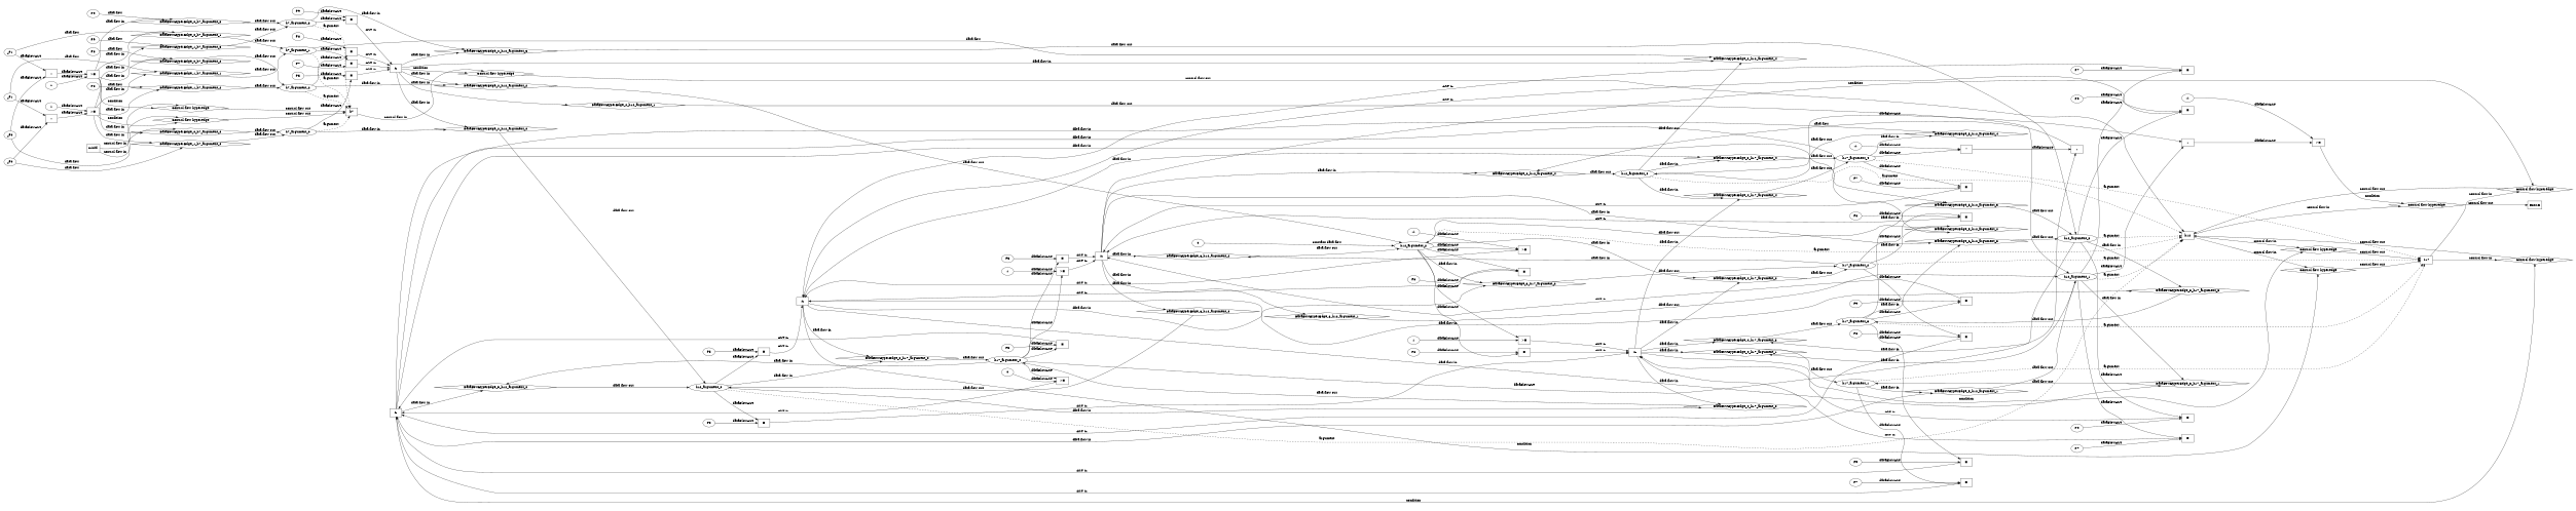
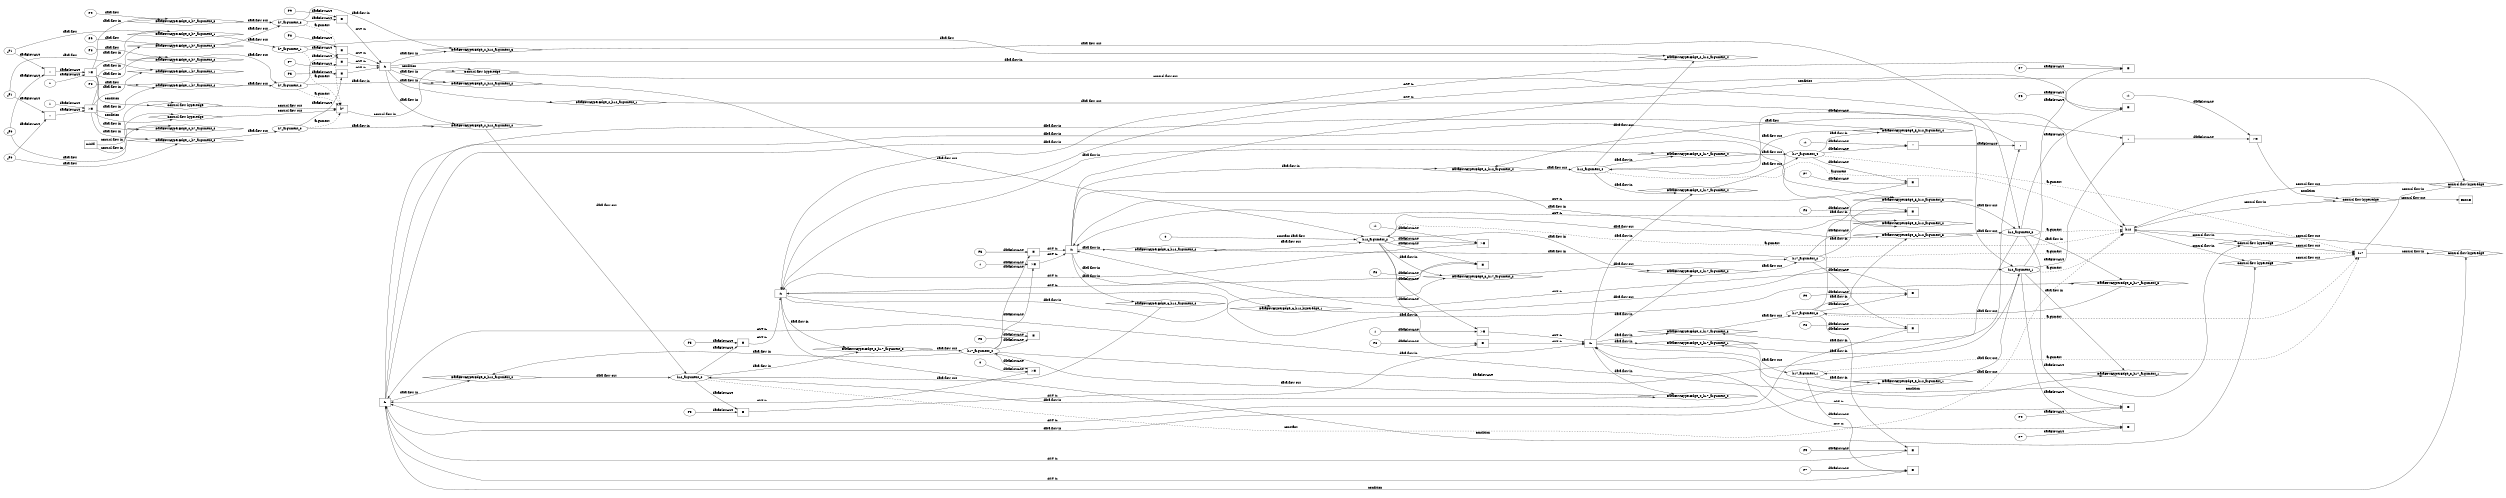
  digraph {
    rankdir=LR
    node [nodeName=argument0 shape=rect]
    n1 [label=h12 nodeName=h12]
    n2 [label="Control flow hyperedge" nodeName=ControlFowHyperEdge_3 shape=diamond]
    n3 [label="Control flow hyperedge" nodeName=ControlFowHyperEdge_4 shape=diamond]
    n4 [label="Control flow hyperedge" nodeName=ControlFowHyperEdge_7 shape=diamond]
    n5 [label=h17 nodeName=h17]
    n6 [label=FALSE nodeName=FALSE]
    n7 [label="Control flow hyperedge" nodeName=ControlFowHyperEdge_5 shape=diamond]
    n8 [label="Control flow hyperedge" nodeName=ControlFowHyperEdge_6 shape=diamond]
    n9 [label=h7 nodeName=h7]
    n10 [label="Control flow hyperedge" nodeName=ControlFowHyperEdge_2 shape=diamond]
    n11 [label=Initial nodeName=Initial]
    n12 [label="Control flow hyperedge" nodeName=ControlFowHyperEdge_0 shape=diamond]
    n13 [label="Control flow hyperedge" nodeName=ControlFowHyperEdge_1 shape=diamond]
    n14 [label=h7_argument_0 shape=oval]
    n15 [label="=" nodeName=xxxh12___h7_2xxxguard_0_node_0]
    n16 [label=DataFowHyperEdge_2_h12_argument_0 nodeName=DataFowHyperEdge_2_h12_argument_0 shape=diamond]
    n17 [label="&" nodeName=xxxh12___h7_2xxx_and]
    n18 [label=h12_argument_0 shape=oval]
    n19 [label=h7_argument_1 nodeName=argument1 shape=oval]
    n20 [label="=" nodeName=xxxh12___h7_2xxxguard3_node_0]
    n21 [label=DataFowHyperEdge_2_h12_argument_4 nodeName=DataFowHyperEdge_2_h12_argument_4 shape=diamond]
    n22 [label=h7_argument_2 nodeName=argument2 shape=oval]
    n23 [label="=" nodeName=xxxh12___h7_2xxxguard1_node_0]
    n24 [label=DataFowHyperEdge_2_h12_argument_2 nodeName=DataFowHyperEdge_2_h12_argument_2 shape=diamond]
    n25 [label=h12_argument_2 nodeName=argument2 shape=oval]
    n26 [label=h7_argument_3 nodeName=argument3 shape=oval]
    n27 [label="=" nodeName=xxxh12___h7_2xxxguard2_node_0]
    n28 [label=DataFowHyperEdge_2_h12_argument_3 nodeName=DataFowHyperEdge_2_h12_argument_3 shape=diamond]
    n29 [label=h12_argument_3 nodeName=argument3 shape=oval]
    n30 [label="=" nodeName=xxxh17___h12_3xxxguard3_node_0]
    n31 [label="=" nodeName=xxxh17___h12_4xxxguard3_node_0]
    n32 [label=DataFowHyperEdge_3_h17_argument_0 nodeName=DataFowHyperEdge_3_h17_argument_0 shape=diamond]
    n33 [label=DataFowHyperEdge_4_h17_argument_0 nodeName=DataFowHyperEdge_4_h17_argument_0 shape=diamond]
    n34 [label="&" nodeName=xxxh17___h12_3xxx_and]
    n35 [label="&" nodeName=xxxh17___h12_4xxx_and]
    n36 [label=h17_argument_0 shape=oval]
    n37 [label=h12_argument_1 nodeName=argument1 shape=oval]
    n38 [label="=" nodeName=xxxh17___h12_3xxxguard4_node_0]
    n39 [label="=" nodeName=xxxh17___h12_4xxxguard4_node_0]
    n40 [label="-" nodeName=xxxFALSE___h12_7xxxguard_0_node_2]
    n41 [label=DataFowHyperEdge_3_h17_argument_1 nodeName=DataFowHyperEdge_3_h17_argument_1 shape=diamond]
    n42 [label=DataFowHyperEdge_4_h17_argument_1 nodeName=DataFowHyperEdge_4_h17_argument_1 shape=diamond]
    n43 [label=">=" nodeName=xxxFALSE___h12_7xxxguard_0_node_0]
    n44 [label=h17_argument_1 nodeName=argument1 shape=oval]
    n45 [label=">=" nodeName=xxxh17___h12_3xxxguard2_node_0]
    n46 [label="=" nodeName=xxxh17___h12_3xxxguard1_node_0]
    n47 [label=">=" nodeName=xxxh17___h12_4xxxguard2_node_0]
    n48 [label="=" nodeName=xxxh17___h12_4xxxguard1_node_0]
    n49 [label=DataFowHyperEdge_3_h17_argument_2 nodeName=DataFowHyperEdge_3_h17_argument_2 shape=diamond]
    n50 [label=DataFowHyperEdge_4_h17_argument_2 nodeName=DataFowHyperEdge_4_h17_argument_2 shape=diamond]
    n51 [label=h17_argument_2 nodeName=argument2 shape=oval]
    n52 [label="=" nodeName=xxxh17___h12_3xxxguard_0_node_0]
    n53 [label="=" nodeName=xxxh17___h12_4xxxguard_0_node_0]
    n54 [label=DataFowHyperEdge_3_h17_argument_3 nodeName=DataFowHyperEdge_3_h17_argument_3 shape=diamond]
    n55 [label=DataFowHyperEdge_4_h17_argument_3 nodeName=DataFowHyperEdge_4_h17_argument_3 shape=diamond]
    n56 [label=h17_argument_3 nodeName=argument3 shape=oval]
    n57 [label=h12_argument_4 nodeName=argument4 shape=oval]
    n58 [label=DataFowHyperEdge_3_h17_argument_4 nodeName=DataFowHyperEdge_3_h17_argument_4 shape=diamond]
    n59 [label=DataFowHyperEdge_4_h17_argument_4 nodeName=DataFowHyperEdge_4_h17_argument_4 shape=diamond]
    n60 [label=h17_argument_4 nodeName=argument4 shape=oval]
    n61 [label="=" nodeName=xxxh12___h17_5xxxguard3_node_0]
    n62 [label=">=" nodeName=xxxh12___h17_5xxxguard2_node_0]
    n63 [label="=" nodeName=xxxh12___h17_6xxxguard3_node_0]
    n64 [label=">=" nodeName=xxxh12___h17_6xxxguard2_node_0]
    n65 [label="-" nodeName=xxxh12___h17_6xxxdataFlow_0_node_0]
    n66 [label=DataFowHyperEdge_5_h12_argument_0 nodeName=DataFowHyperEdge_5_h12_argument_0 shape=diamond]
    n67 [label="&" nodeName=xxxh12___h17_5xxx_and]
    n68 [label="&" nodeName=xxxh12___h17_6xxx_and]
    n69 [label=DataFowHyperEdge_6_h12_argument_4 nodeName=DataFowHyperEdge_6_h12_argument_4 shape=diamond]
    n70 [label="=" nodeName=xxxh12___h17_5xxxguard4_node_0]
    n71 [label=DataFowHyperEdge_5_h12_argument_1 nodeName=DataFowHyperEdge_5_h12_argument_1 shape=diamond]
    n72 [label="=" nodeName=xxxh12___h17_5xxxguard1_node_0]
    n73 [label="=" nodeName=xxxh12___h17_6xxxguard1_node_0]
    n74 [label=DataFowHyperEdge_5_h12_argument_2 nodeName=DataFowHyperEdge_5_h12_argument_2 shape=diamond]
    n75 [label=DataFowHyperEdge_6_h12_argument_2 nodeName=DataFowHyperEdge_6_h12_argument_2 shape=diamond]
    n76 [label="=" nodeName=xxxh12___h17_5xxxguard_0_node_0]
    n77 [label="=" nodeName=xxxh12___h17_6xxxguard_0_node_0]
    n78 [label=DataFowHyperEdge_5_h12_argument_3 nodeName=DataFowHyperEdge_5_h12_argument_3 shape=diamond]
    n79 [label=DataFowHyperEdge_6_h12_argument_3 nodeName=DataFowHyperEdge_6_h12_argument_3 shape=diamond]
    n80 [label="=" nodeName=xxxh12___h17_6xxxguard4_node_0]
    n81 [label="*" nodeName=xxxh12___h17_6xxxdataFlow_0_node_2]
    n82 [label=DataFowHyperEdge_5_h12_argument_4 nodeName=DataFowHyperEdge_5_h12_argument_4 shape=diamond]
    n83 [label=">=" nodeName=xxxh7___Initial_0xxxguard_0_node_0]
    n84 [label=DataFowHyperEdge_0_h7_argument_0 nodeName=DataFowHyperEdge_0_h7_argument_0 shape=diamond]
    n85 [label=DataFowHyperEdge_0_h7_argument_1 nodeName=DataFowHyperEdge_0_h7_argument_1 shape=diamond]
    n86 [label=DataFowHyperEdge_0_h7_argument_2 nodeName=DataFowHyperEdge_0_h7_argument_2 shape=diamond]
    n87 [label=DataFowHyperEdge_0_h7_argument_3 nodeName=DataFowHyperEdge_0_h7_argument_3 shape=diamond]
    n88 [label="-" nodeName=xxxh7___Initial_0xxxguard_0_node_1]
    n89 [label=1 nodeName=xxxh7___Initial_0xxxguard_0_node_4 shape=""]
    n90 [label=_P1 nodeName=xxxh7___Initial_0xxxdataFlow1_node_0 shape=""]
    n91 [label=_P0 nodeName=xxxh7___Initial_0xxxdataFlow_0_node_0 shape=""]
    n92 [label=P8 nodeName=xxxh7___Initial_0xxxdataFlow2_node_0 shape=""]
    n93 [label=P9 nodeName=xxxh7___Initial_0xxxdataFlow3_node_0 shape=""]
    n94 [label=">=" nodeName=xxxh7___Initial_1xxxguard_0_node_0]
    n95 [label=DataFowHyperEdge_1_h7_argument_0 nodeName=DataFowHyperEdge_1_h7_argument_0 shape=diamond]
    n96 [label=DataFowHyperEdge_1_h7_argument_1 nodeName=DataFowHyperEdge_1_h7_argument_1 shape=diamond]
    n97 [label=DataFowHyperEdge_1_h7_argument_2 nodeName=DataFowHyperEdge_1_h7_argument_2 shape=diamond]
    n98 [label=DataFowHyperEdge_1_h7_argument_3 nodeName=DataFowHyperEdge_1_h7_argument_3 shape=diamond]
    n99 [label="-" nodeName=xxxh7___Initial_1xxxguard_0_node_1]
    n100 [label=1 nodeName=xxxh7___Initial_1xxxguard_0_node_4 shape=""]
    n101 [label=_P0 nodeName=xxxh7___Initial_1xxxdataFlow_0_node_0 shape=""]
    n102 [label=_P1 nodeName=xxxh7___Initial_1xxxdataFlow1_node_0 shape=""]
    n103 [label=P8 nodeName=xxxh7___Initial_1xxxdataFlow2_node_0 shape=""]
    n104 [label=P9 nodeName=xxxh7___Initial_1xxxdataFlow3_node_0 shape=""]
    n105 [label=DataFowHyperEdge_2_h12_argument_1 nodeName=DataFowHyperEdge_2_h12_argument_1 shape=diamond]
    n106 [label=P5 nodeName=xxxh12___h7_2xxxguard_0_node_1 shape=""]
    n107 [label=P8 nodeName=xxxh12___h7_2xxxguard1_node_1 shape=""]
    n108 [label=P9 nodeName=xxxh12___h7_2xxxguard2_node_1 shape=""]
    n109 [label=P7 nodeName=xxxh12___h7_2xxxguard3_node_1 shape=""]
    n110 [label=-1 nodeName=xxxh17___h12_3xxxguard2_node_1 shape=""]
    n111 [label=P7 nodeName=xxxh17___h12_3xxxguard4_node_1 shape=""]
    n112 [label=P8 nodeName=xxxh17___h12_3xxxguard1_node_1 shape=""]
    n113 [label=P9 nodeName=xxxh17___h12_3xxxguard_0_node_1 shape=""]
    n114 [label=P5 nodeName=xxxh17___h12_3xxxguard3_node_1 shape=""]
    n115 [label=P5 nodeName=xxxh17___h12_4xxxguard3_node_1 shape=""]
    n116 [label=1 nodeName=xxxh17___h12_4xxxguard2_node_2 shape=""]
    n117 [label=P9 nodeName=xxxh17___h12_4xxxguard_0_node_1 shape=""]
    n118 [label=P8 nodeName=xxxh17___h12_4xxxguard1_node_1 shape=""]
    n119 [label=P7 nodeName=xxxh17___h12_4xxxguard4_node_1 shape=""]
    n120 [label=P7 nodeName=xxxh12___h17_5xxxguard4_node_1 shape=""]
    n121 [label=P8 nodeName=xxxh12___h17_5xxxguard1_node_1 shape=""]
    n122 [label=P9 nodeName=xxxh12___h17_5xxxguard_0_node_1 shape=""]
    n123 [label=P5 nodeName=xxxh12___h17_5xxxguard3_node_1 shape=""]
    n124 [label=0 nodeName=xxxh12___h17_5xxxguard2_node_1 shape=""]
    n125 [label=DataFowHyperEdge_6_h12_argument_0 nodeName=DataFowHyperEdge_6_h12_argument_0 shape=diamond]
-   n126 [label=DataFowHyperEdge_6_h12_argument_1 nodeName=DataFowHyperEdge_6_h12_argument_1 shape=diamond]
+   n126 [label=DataFowHyperEdge_6_h12_hyperedge_1 nodeName=DataFowHyperEdge_6_h12_argument_1 shape=diamond]
    n127 [label=P5 nodeName=xxxh12___h17_6xxxguard3_node_1 shape=""]
    n128 [label=P7 nodeName=xxxh12___h17_6xxxguard4_node_1 shape=""]
    n129 [label=1 nodeName=xxxh12___h17_6xxxguard2_node_2 shape=""]
    n130 [label=P9 nodeName=xxxh12___h17_6xxxguard_0_node_1 shape=""]
    n131 [label=P8 nodeName=xxxh12___h17_6xxxguard1_node_1 shape=""]
    n132 [label=-1 nodeName=xxxh12___h17_6xxxdataFlow_0_node_3 shape=""]
    n133 [label=-1 nodeName=xxxFALSE___h12_7xxxguard_0_node_1 shape=""]
    n134 [label=0 nodeName=xxxFALSE___h12_7xxxh12_argument_2_constant_0 shape=""]
    n1 -> n2 [label="control flow in"]
    n1 -> n3 [label="control flow in"]
    n1 -> n4 [label="control flow in"]
    n2 -> n5 [label="control flow out"]
    n3 -> n5 [label="control flow out"]
    n4 -> n6 [label="control flow out"]
    n5 -> n7 [label="control flow in"]
    n5 -> n8 [label="control flow in"]
    n7 -> n1 [label="control flow out"]
    n8 -> n1 [label="control flow out"]
    n9 -> n10 [label="control flow in"]
    n10 -> n1 [label="control flow out"]
    n11 -> n12 [label="control flow in"]
    n11 -> n13 [label="control flow in"]
    n12 -> n9 [label="control flow out"]
    n13 -> n9 [label="control flow out"]
    n14 -> n9 [label=argument style=dashed]
    n14 -> n15 [label=dataFlowAST]
    n14 -> n16 [label="data flow in"]
    n15 -> n17 [label="AST &"]
    n16 -> n18 [label="data flow out"]
    n17 -> n10 [label=condition]
    n17 -> n16 [label="data flow in"]
    n17 -> n21 [label="data flow in"]
    n17 -> n24 [label="data flow in"]
    n17 -> n28 [label="data flow in"]
    n17 -> n105 [label="data flow in"]
-   n18 -> n1 [label=argument style=dashed]
+   n18 -> n1 [label=constant style=dashed]
    n18 -> n30 [label=dataFlowAST]
    n18 -> n31 [label=dataFlowAST]
    n18 -> n32 [label="data flow in"]
    n18 -> n33 [label="data flow in"]
    n19 -> n9 [label=argument style=dashed]
    n19 -> n20 [label=dataFlowAST]
    n19 -> n21 [label="data flow"]
    n20 -> n17 [label="AST &"]
    n22 -> n9 [label=argument style=dashed]
    n22 -> n23 [label=dataFlowAST]
    n22 -> n24 [label="data flow in"]
    n23 -> n17 [label="AST &"]
    n24 -> n25 [label="data flow out"]
    n25 -> n1 [label=argument style=dashed]
    n25 -> n45 [label=dataFlowAST]
    n25 -> n46 [label=dataFlowAST]
    n25 -> n47 [label=dataFlowAST]
    n25 -> n48 [label=dataFlowAST]
    n25 -> n49 [label="data flow in"]
    n25 -> n50 [label="data flow in"]
    n26 -> n9 [label=argument style=dashed]
    n26 -> n27 [label=dataFlowAST]
    n26 -> n28 [label="data flow in"]
    n27 -> n17 [label="AST &"]
    n28 -> n29 [label="data flow out"]
    n29 -> n1 [label=argument style=dashed]
    n29 -> n52 [label=dataFlowAST]
    n29 -> n53 [label=dataFlowAST]
    n29 -> n54 [label="data flow in"]
    n29 -> n55 [label="data flow in"]
    n30 -> n34 [label="AST &"]
    n31 -> n35 [label="AST &"]
    n32 -> n36 [label="data flow out"]
    n33 -> n36 [label="data flow out"]
    n34 -> n2 [label=condition]
    n34 -> n32 [label="data flow in"]
    n34 -> n41 [label="data flow in"]
    n34 -> n49 [label="data flow in"]
    n34 -> n54 [label="data flow in"]
    n34 -> n58 [label="data flow in"]
    n35 -> n3 [label=condition]
    n35 -> n33 [label="data flow in"]
    n35 -> n42 [label="data flow in"]
    n35 -> n50 [label="data flow in"]
    n35 -> n55 [label="data flow in"]
    n35 -> n59 [label="data flow in"]
    n36 -> n61 [label=dataFlowAST]
    n36 -> n62 [label=dataFlowAST]
    n36 -> n63 [label=dataFlowAST]
    n36 -> n64 [label=dataFlowAST]
    n36 -> n65 [label=dataFlowAST]
    n36 -> n66 [label="data flow in"]
    n37 -> n1 [label=argument style=dashed]
    n37 -> n38 [label=dataFlowAST]
    n37 -> n39 [label=dataFlowAST]
    n37 -> n40 [label=dataFlowAST]
    n37 -> n41 [label="data flow in"]
    n37 -> n42 [label="data flow in"]
    n38 -> n34 [label="AST &"]
    n39 -> n35 [label="AST &"]
    n40 -> n43 [label=dataFlowAST]
    n41 -> n44 [label="data flow out"]
    n42 -> n44 [label="data flow out"]
    n43 -> n4 [label=condition]
    n44 -> n5 [label=argument style=dashed]
    n44 -> n70 [label=dataFlowAST]
    n44 -> n71 [label="data flow in"]
    n45 -> n34 [label="AST &"]
    n46 -> n34 [label="AST &"]
    n47 -> n35 [label="AST &"]
    n48 -> n35 [label="AST &"]
    n49 -> n51 [label="data flow out"]
    n50 -> n51 [label="data flow out"]
    n51 -> n5 [label=argument style=dashed]
    n51 -> n72 [label=dataFlowAST]
    n51 -> n73 [label=dataFlowAST]
    n51 -> n74 [label="data flow in"]
    n51 -> n75 [label="data flow in"]
    n52 -> n34 [label="AST &"]
    n53 -> n35 [label="AST &"]
    n54 -> n56 [label="data flow out"]
    n55 -> n56 [label="data flow out"]
    n56 -> n5 [label=argument style=dashed]
    n56 -> n76 [label=dataFlowAST]
    n56 -> n77 [label=dataFlowAST]
    n56 -> n78 [label="data flow in"]
    n56 -> n79 [label="data flow in"]
    n57 -> n1 [label=argument style=dashed]
    n57 -> n21 [label="data flow out"]
    n57 -> n40 [label=dataFlowAST]
    n57 -> n58 [label="data flow in"]
    n57 -> n59 [label="data flow in"]
    n58 -> n60 [label="data flow out"]
    n59 -> n60 [label="data flow out"]
    n60 -> n5 [label=argument style=dashed]
    n60 -> n80 [label=dataFlowAST]
    n60 -> n81 [label=dataFlowAST]
    n60 -> n82 [label="data flow in"]
    n61 -> n67 [label="AST &"]
    n62 -> n67 [label="AST &"]
    n63 -> n68 [label="AST &"]
    n64 -> n68 [label="AST &"]
    n65 -> n69 [label="data flow"]
    n66 -> n18 [label="data flow out"]
    n67 -> n7 [label=condition]
    n67 -> n66 [label="data flow in"]
    n67 -> n71 [label="data flow in"]
    n67 -> n74 [label="data flow in"]
    n67 -> n78 [label="data flow in"]
    n67 -> n82 [label="data flow in"]
    n68 -> n8 [label=condition]
    n68 -> n69 [label="data flow in"]
    n68 -> n75 [label="data flow in"]
    n68 -> n79 [label="data flow in"]
    n68 -> n125 [label="data flow in"]
    n68 -> n126 [label="data flow in"]
    n69 -> n57 [label="data flow out"]
    n70 -> n67 [label="AST &"]
    n71 -> n37 [label="data flow out"]
    n72 -> n67 [label="AST &"]
    n73 -> n68 [label="AST &"]
    n74 -> n25 [label="data flow out"]
    n75 -> n25 [label="data flow out"]
    n76 -> n67 [label="AST &"]
    n77 -> n68 [label="AST &"]
    n78 -> n29 [label="data flow out"]
    n79 -> n29 [label="data flow out"]
    n80 -> n68 [label="AST &"]
    n81 -> n65 [label=dataFlowAST]
    n82 -> n57 [label="data flow out"]
    n83 -> n12 [label=condition]
    n83 -> n84 [label="data flow in"]
    n83 -> n85 [label="data flow in"]
    n83 -> n86 [label="data flow in"]
    n83 -> n87 [label="data flow in"]
-   n84 -> n14 [label="data flow out"]
    n85 -> n19 [label="data flow out"]
    n86 -> n22 [label="data flow out"]
    n87 -> n26 [label="data flow out"]
    n88 -> n83 [label=dataFlowAST]
    n89 -> n83 [label=dataFlowAST]
    n90 -> n85 [label="data flow"]
    n90 -> n88 [label=dataFlowAST]
    n91 -> n84 [label="data flow"]
    n91 -> n88 [label=dataFlowAST]
    n92 -> n86 [label="data flow"]
    n93 -> n87 [label="data flow"]
    n94 -> n13 [label=condition]
    n94 -> n95 [label="data flow in"]
    n94 -> n96 [label="data flow in"]
    n94 -> n97 [label="data flow in"]
    n94 -> n98 [label="data flow in"]
    n95 -> n14 [label="data flow out"]
-   n96 -> n19 [label="data flow out"]
    n97 -> n22 [label="data flow out"]
    n98 -> n26 [label="data flow out"]
    n99 -> n94 [label=dataFlowAST]
    n100 -> n94 [label=dataFlowAST]
    n101 -> n95 [label="data flow"]
    n101 -> n99 [label=dataFlowAST]
    n102 -> n96 [label="data flow"]
    n102 -> n99 [label=dataFlowAST]
    n103 -> n97 [label="data flow"]
    n104 -> n98 [label="data flow"]
    n105 -> n37 [label="data flow out"]
    n106 -> n15 [label=dataFlowAST]
    n107 -> n23 [label=dataFlowAST]
    n108 -> n27 [label=dataFlowAST]
    n109 -> n20 [label=dataFlowAST]
    n110 -> n45 [label=dataFlowAST]
    n111 -> n38 [label=dataFlowAST]
    n112 -> n46 [label=dataFlowAST]
    n113 -> n52 [label=dataFlowAST]
    n114 -> n30 [label=dataFlowAST]
    n115 -> n31 [label=dataFlowAST]
    n116 -> n47 [label=dataFlowAST]
    n117 -> n53 [label=dataFlowAST]
    n118 -> n48 [label=dataFlowAST]
    n119 -> n39 [label=dataFlowAST]
    n120 -> n70 [label=dataFlowAST]
    n121 -> n72 [label=dataFlowAST]
    n122 -> n76 [label=dataFlowAST]
    n123 -> n61 [label=dataFlowAST]
    n124 -> n62 [label=dataFlowAST]
    n125 -> n18 [label="data flow out"]
    n126 -> n37 [label="data flow out"]
    n127 -> n63 [label=dataFlowAST]
    n128 -> n80 [label=dataFlowAST]
    n129 -> n64 [label=dataFlowAST]
    n130 -> n77 [label=dataFlowAST]
    n131 -> n73 [label=dataFlowAST]
    n132 -> n81 [label=dataFlowAST]
    n133 -> n43 [label=dataFlowAST]
    n134 -> n25 [label="constant data flow"]
  }
